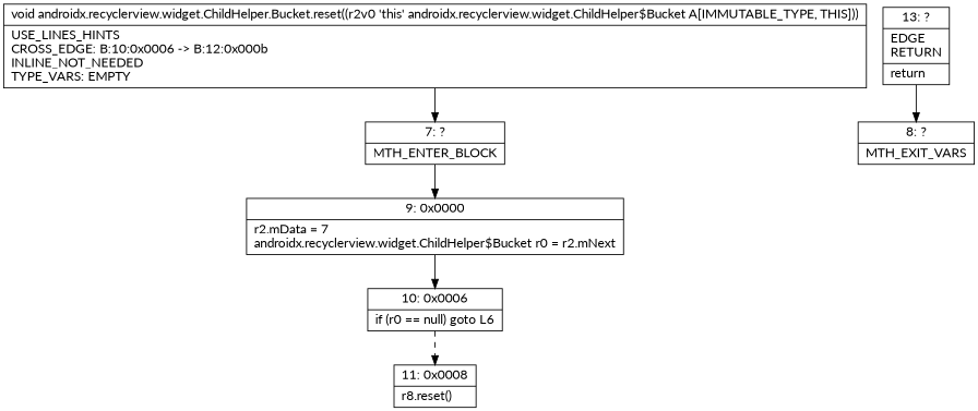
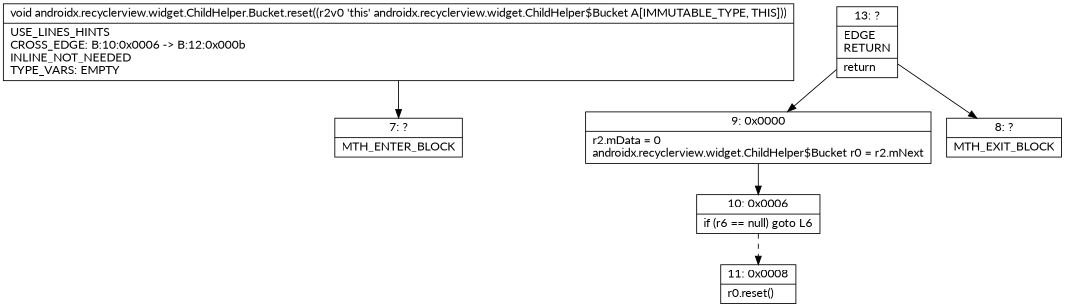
  digraph {
    fontname=Lato
    node [fontname=Lato shape=record]
    edge [fontname=Lato]
    n1 [label="{7\:\ ?|MTH_ENTER_BLOCK\l}"]
-   n2 [label="{9\:\ 0x0000|r2.mData = 7\landroidx.recyclerview.widget.ChildHelper$Bucket r0 = r2.mNext\l}"]
-   n3 [label="{10\:\ 0x0006|if (r0 == null) goto L6\l}"]
-   n4 [label="{11\:\ 0x0008|r8.reset()\l}"]
+   n2 [label="{9\:\ 0x0000|r2.mData = 0\landroidx.recyclerview.widget.ChildHelper$Bucket r0 = r2.mNext\l}"]
+   n3 [label="{10\:\ 0x0006|if (r6 == null) goto L6\l}"]
+   n4 [label="{11\:\ 0x0008|r0.reset()\l}"]
    n5 [label="{13\:\ ?|EDGE\lRETURN\l|return\l}"]
-   n6 [label="{8\:\ ?|MTH_EXIT_VARS\l}"]
+   n6 [label="{8\:\ ?|MTH_EXIT_BLOCK\l}"]
    n7 [label="{void androidx.recyclerview.widget.ChildHelper.Bucket.reset((r2v0 'this' androidx.recyclerview.widget.ChildHelper$Bucket A[IMMUTABLE_TYPE, THIS]))  | USE_LINES_HINTS\lCROSS_EDGE: B:10:0x0006 \-\> B:12:0x000b\lINLINE_NOT_NEEDED\lTYPE_VARS: EMPTY\l}"]
-   n1 -> n2
+   n5 -> n2
    n2 -> n3
    n3 -> n4 [style=dashed]
    n5 -> n6
    n7 -> n1
  }
